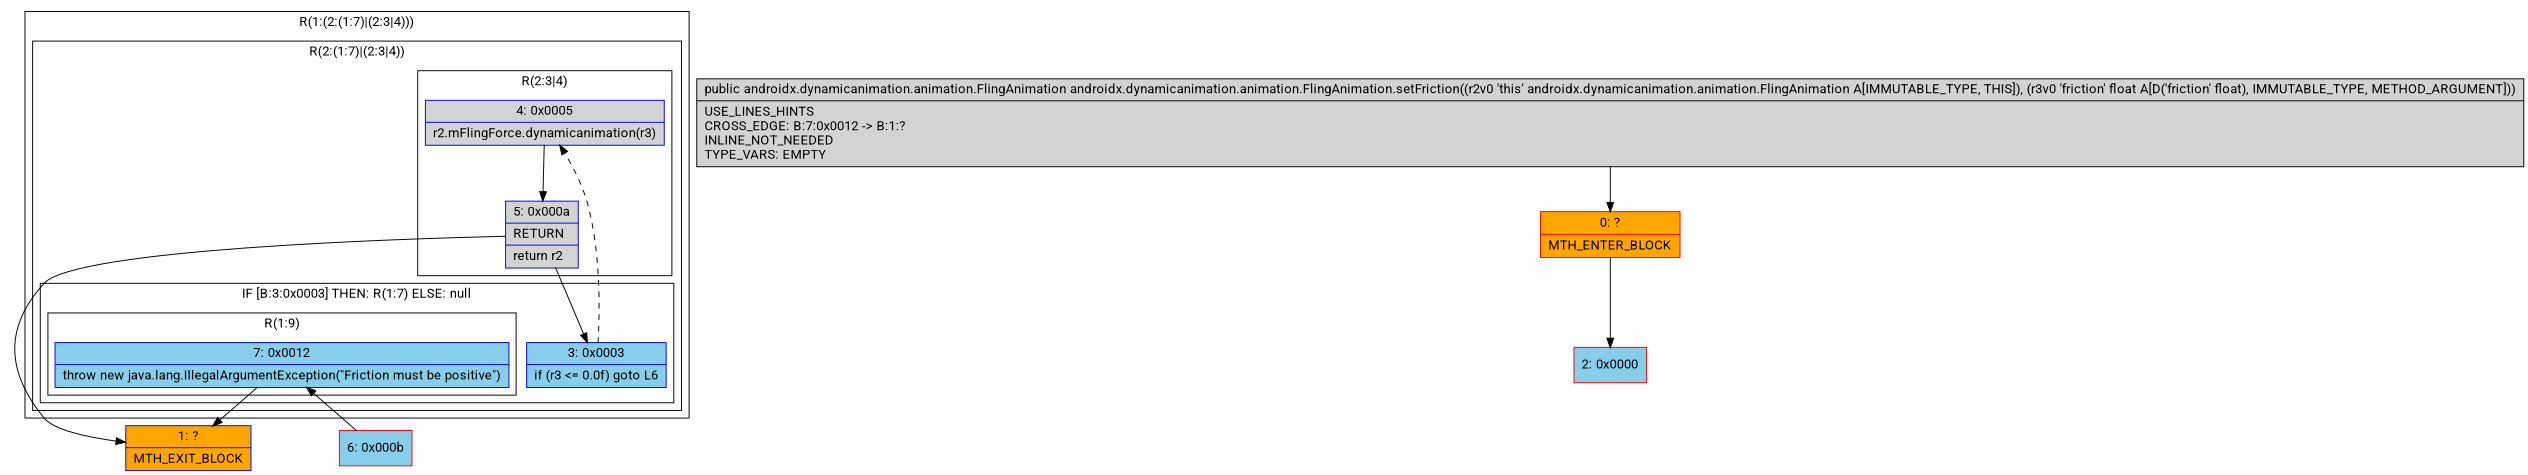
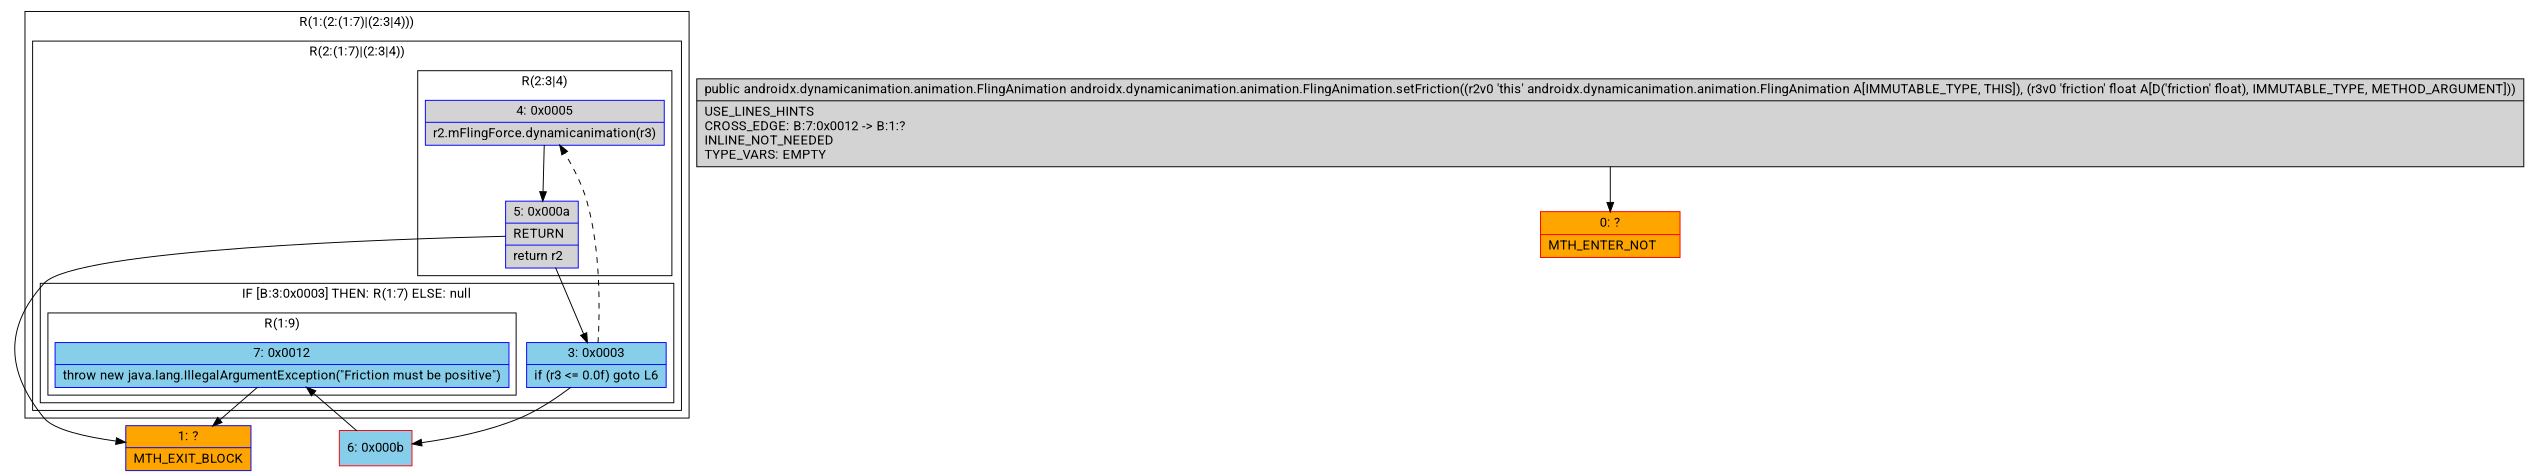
  digraph {
    fontname=Roboto
    node [color=blue fillcolor=skyblue fontname=Roboto shape=record style=filled]
    edge [fontname=Roboto]
    n1 [label="{7\:\ 0x0012|throw new java.lang.IllegalArgumentException(\"Friction must be positive\")\l}"]
    n2 [label="{3\:\ 0x0003|if (r3 \<= 0.0f) goto L6\l}"]
    n3 [fillcolor=lightgrey label="{4\:\ 0x0005|r2.mFlingForce.dynamicanimation(r3)\l}"]
    n4 [fillcolor=lightgrey label="{5\:\ 0x000a|RETURN\l|return r2\l}"]
    n5 [fillcolor=orange label="{1\:\ ?|MTH_EXIT_BLOCK\l}"]
    n6 [color=red label="{6\:\ 0x000b}"]
-   n7 [color=red fillcolor=orange label="{0\:\ ?|MTH_ENTER_BLOCK\l}"]
-   n8 [color=red label="{2\:\ 0x0000}"]
+   n7 [color=red fillcolor=orange label="{0\:\ ?|MTH_ENTER_NOT\l}"]
    n9 [fillcolor=lightgrey label="{public androidx.dynamicanimation.animation.FlingAnimation androidx.dynamicanimation.animation.FlingAnimation.setFriction((r2v0 'this' androidx.dynamicanimation.animation.FlingAnimation A[IMMUTABLE_TYPE, THIS]), (r3v0 'friction' float A[D('friction' float), IMMUTABLE_TYPE, METHOD_ARGUMENT]))  | USE_LINES_HINTS\lCROSS_EDGE: B:7:0x0012 \-\> B:1:?\lINLINE_NOT_NEEDED\lTYPE_VARS: EMPTY\l}" color=""]
    subgraph cluster_1 {
      label="R(1:(2:(1:7)|(2:3|4)))"
      subgraph cluster_2 {
        label="R(2:(1:7)|(2:3|4))"
        subgraph cluster_3 {
          label="IF [B:3:0x0003] THEN: R(1:7) ELSE: null"
          n2
          subgraph cluster_4 {
            label="R(1:9)"
            n1
          }
        }
        subgraph cluster_5 {
          label="R(2:3|4)"
          n3
          n4
        }
      }
    }
    n1 -> n5
    n2 -> n3 [style=dashed]
+   n2 -> n6
    n3 -> n4
    n4 -> n2
    n4 -> n5
    n6 -> n1
-   n7 -> n8
    n9 -> n7
  }
